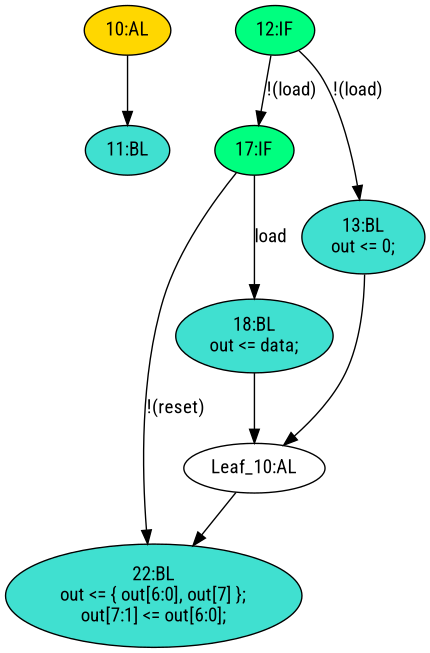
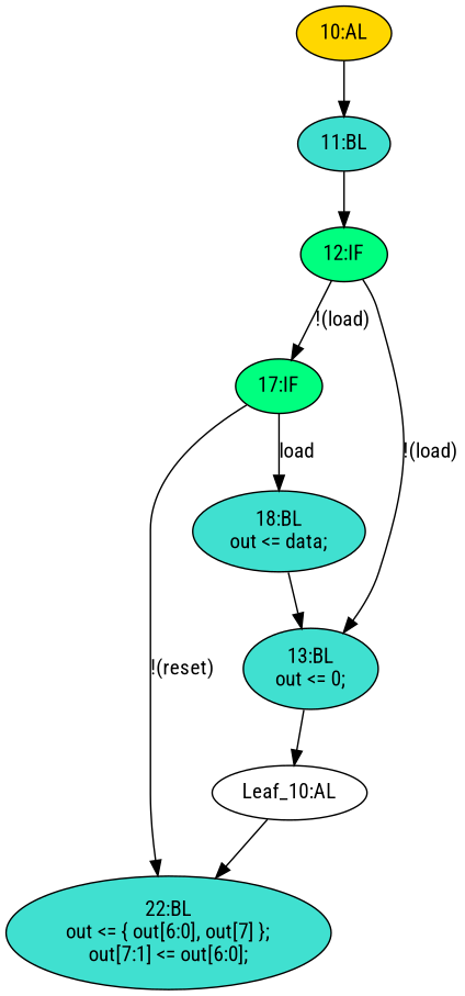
  strict digraph {
    fontname="Roboto Condensed"
    node [fillcolor=turquoise fontname="Roboto Condensed" statements="[]" style=filled typ=Block]
    edge [cond="[]" fontname="Roboto Condensed" lineno=None]
    n1 [ast="<pyverilog.vparser.ast.Always object at 0x7efd7e15b850>" clk_sens=True fillcolor=gold label="10:AL" sens="['clk', 'reset']" typ=Always use_var="['reset', 'load', 'data', 'out']"]
    n2 [ast="<pyverilog.vparser.ast.Block object at 0x7efd7e15ba90>" label="11:BL"]
    n3 [ast="<pyverilog.vparser.ast.IfStatement object at 0x7efd7e15b590>" fillcolor=springgreen label="12:IF" typ=IfStatement]
    n4 [ast="<pyverilog.vparser.ast.IfStatement object at 0x7efd7e15b250>" fillcolor=springgreen label="17:IF" typ=IfStatement]
    n5 [ast="<pyverilog.vparser.ast.Block object at 0x7efd7dc85910>" label="13:BL\nout <= 0;" statements="[<pyverilog.vparser.ast.NonblockingSubstitution object at 0x7efd7dc85950>]"]
    n6 [ast="<pyverilog.vparser.ast.Block object at 0x7efd7e15b510>" label="22:BL\nout <= { out[6:0], out[7] };\nout[7:1] <= out[6:0];" statements="[<pyverilog.vparser.ast.NonblockingSubstitution object at 0x7efd7e15bd90>, <pyverilog.vparser.ast.NonblockingSubstitution object at 0x7efd7dc85450>]"]
    n7 [ast="<pyverilog.vparser.ast.Block object at 0x7efd7dc85750>" label="18:BL\nout <= data;" statements="[<pyverilog.vparser.ast.NonblockingSubstitution object at 0x7efd7dc85790>]"]
    n8 [def_var="['out']" label="Leaf_10:AL" fillcolor="" statements="" style="" typ=""]
    n1 -> n2
+   n2 -> n3
    n3 -> n4 [cond="['reset']" label="!(load)" lineno=12]
    n3 -> n5 [cond="['reset']" label="!(load)" lineno=12]
    n4 -> n6 [cond="['load']" label="!(reset)" lineno=17]
    n4 -> n7 [cond="['load']" label=load lineno=17]
    n5 -> n8
-   n7 -> n8
+   n7 -> n5
    n8 -> n6
  }
